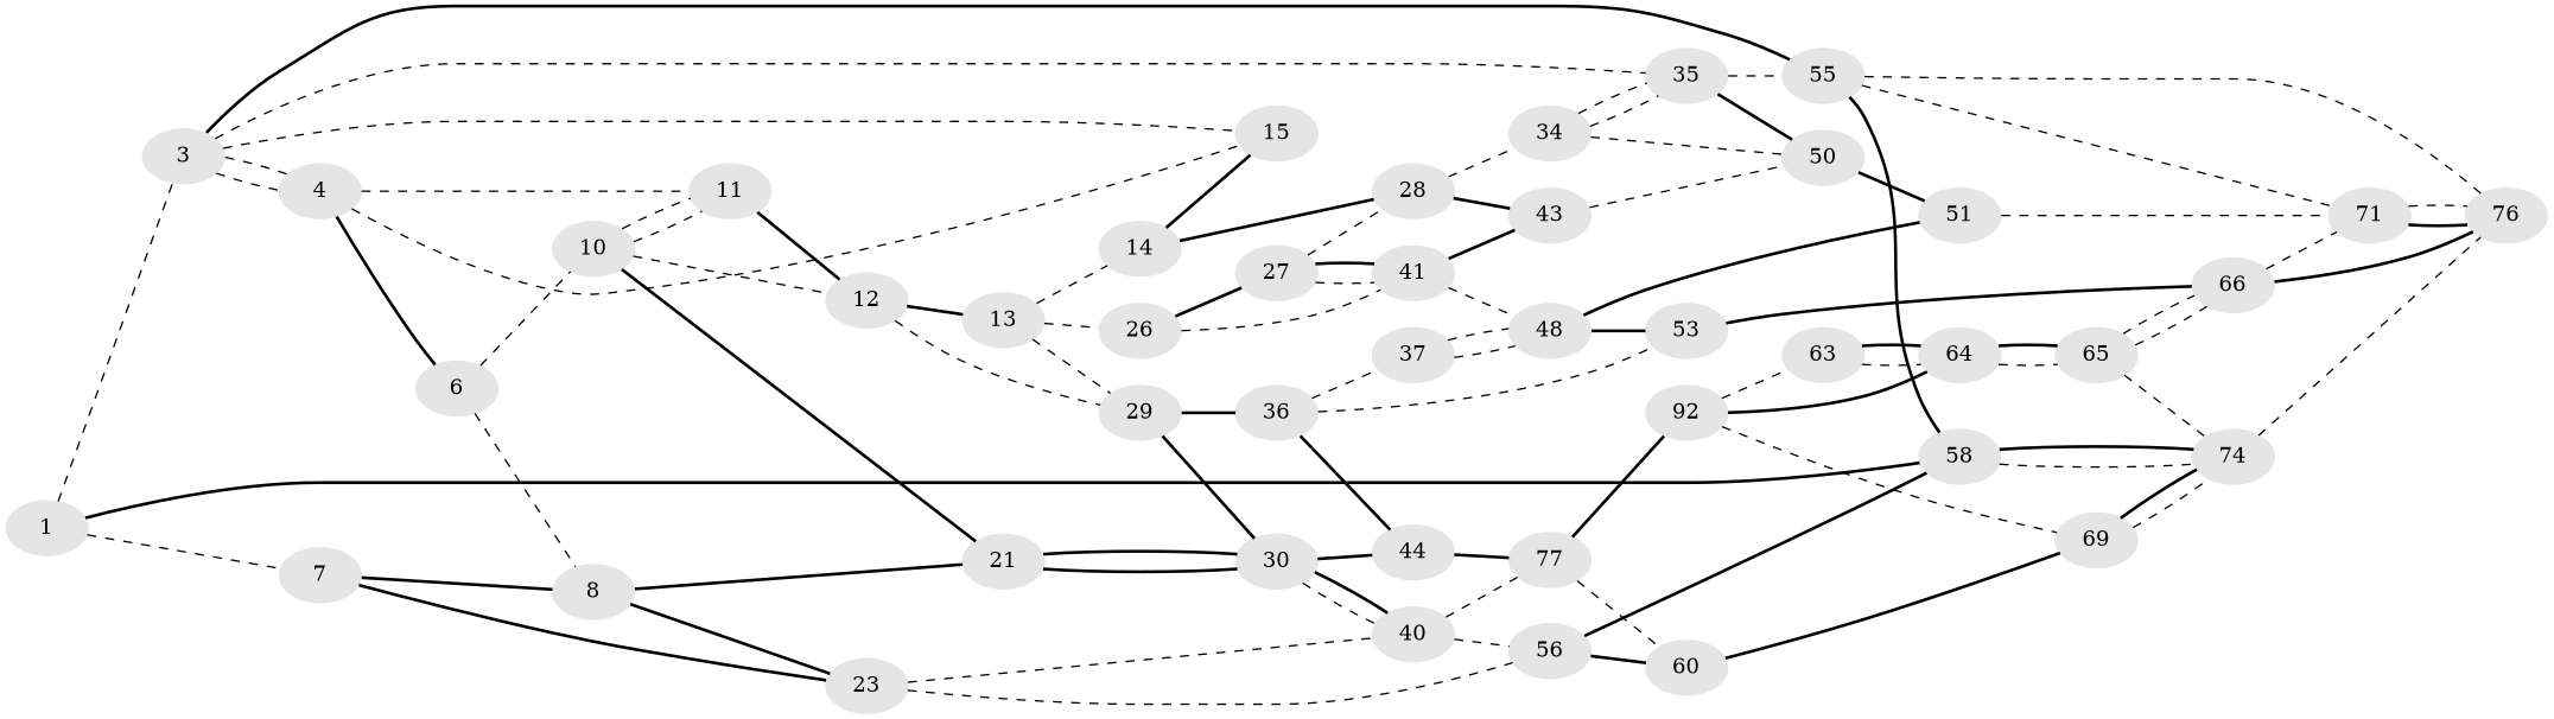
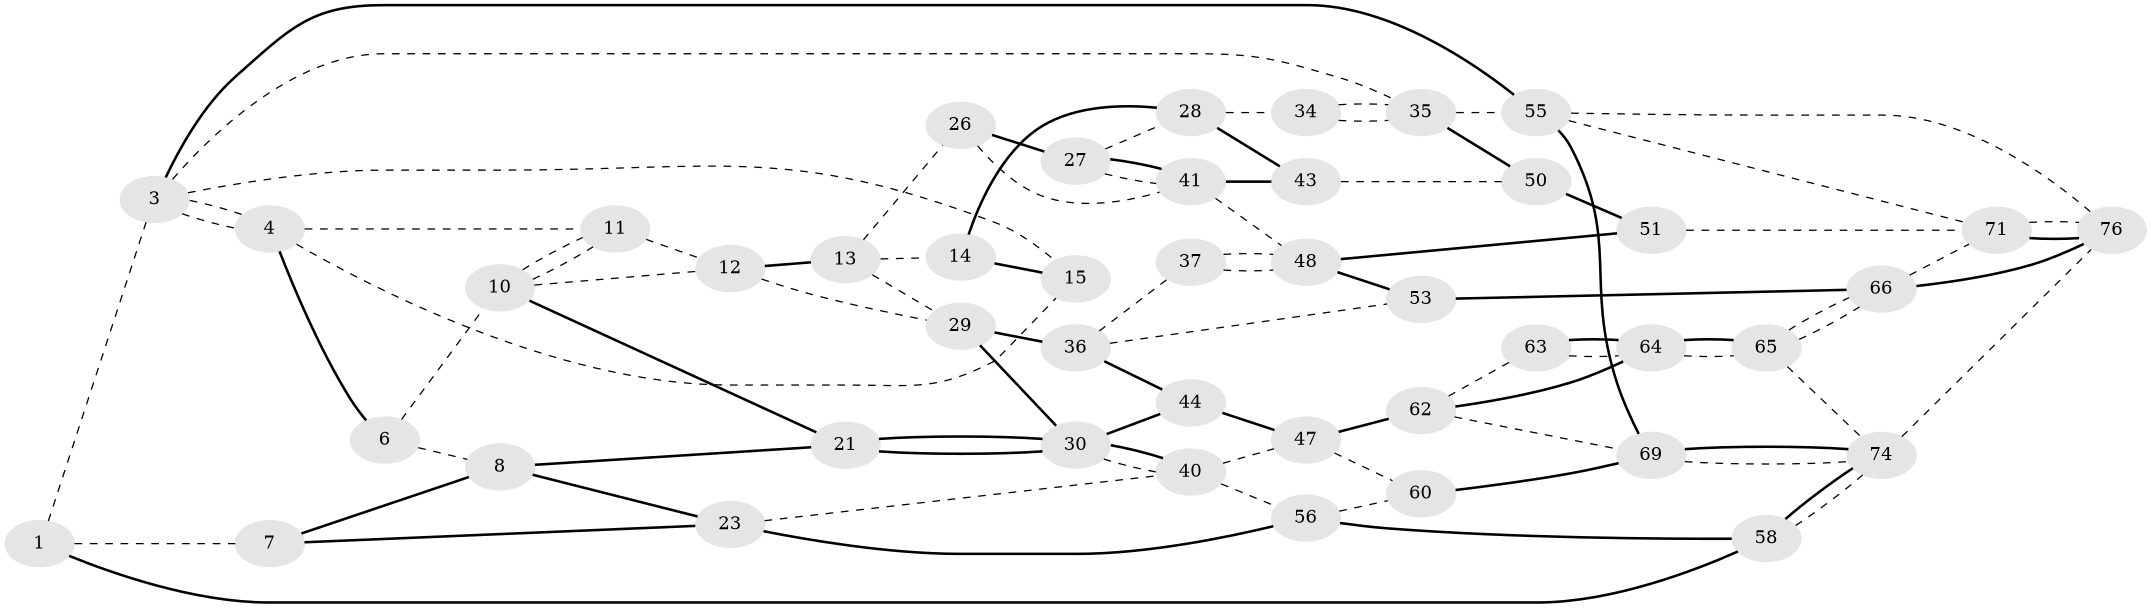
  graph {
    rankdir=LR
    node [color=gray90 style=filled]
    edge [style=dashed]
    1 [super="+2"]
    3 [super="+16"]
    7 [super="+18"]
    58 [super="+59"]
    4 [super="+5"]
    15 [super="+17"]
    35 [super="+54"]
    55 [super="+77"]
    8 [super="+21"]
    23 [super="+39"]
    74 [super="+75"]
    6 [super="+9"]
    11
    50 [super="+52"]
    71 [super="+72"]
    76 [super="+78"]
    10 [super="+20"]
    12 [super="+19"]
    n19 [label=21]
    40 [super="+46"]
    56 [super="+57"]
    30 [super="+31"]
    13 [super="+25"]
    29 [super="+32"]
    14 [super="+24"]
    26 [super="+38"]
    36 [super="+45"]
    28 [super="+33"]
    27
    41 [super="+42"]
    34
    43
    44
-   47 [super="+61" label=77]
+   47 [super="+61"]
    60 [super="+70"]
    48 [super="+49"]
    37
    53
    51
    66 [super="+67"]
-   62 [super="+68" label=92]
+   62 [super="+68"]
    69
    63
    64 [super="+73"]
    65
    1 -- 3
    1 -- 7 [weight=2]
    1 -- 58 [style=bold]
    3 -- 4
    3 -- 4
    3 -- 15
    3 -- 35
    3 -- 55 [style=bold]
    7 -- 8 [style=bold]
    7 -- 23 [style=bold]
    58 -- 74
    58 -- 74 [style=bold]
    4 -- 15
    4 -- 6 [style=bold]
    4 -- 11
    35 -- 55
    35 -- 50 [style=bold]
-   55 -- 58 [style=bold]
+   55 -- 69 [style=bold]
    55 -- 71
    55 -- 76
    8 -- 23 [style=bold]
    8 -- n19 [style=bold]
    23 -- 40
-   23 -- 56
+   23 -- 56 [style=bold]
    74 -- 76
    6 -- 8
    6 -- 10
-   11 -- 12 [style=bold]
+   11 -- 12
    50 -- 51 [style=bold]
    71 -- 76 [style=bold]
    71 -- 76
    10 -- 11
    10 -- 11
    10 -- 12
    10 -- n19 [style=bold]
    12 -- 13 [style=bold]
    12 -- 29
    n19 -- 30 [style=bold]
    n19 -- 30 [style=bold]
    40 -- 56
    40 -- 47
    56 -- 58 [style=bold]
-   56 -- 60 [style=bold]
+   56 -- 60
    30 -- 40
    30 -- 40 [style=bold]
    30 -- 44 [style=bold]
    13 -- 29
    13 -- 14
    13 -- 26
    29 -- 30 [style=bold]
    29 -- 36 [style=bold]
    14 -- 15 [style=bold weight=2]
    14 -- 28 [style=bold]
    26 -- 27 [style=bold]
    26 -- 41
    36 -- 44 [style=bold]
    36 -- 37
    36 -- 53
    28 -- 34
    28 -- 43 [style=bold]
    27 -- 28
    27 -- 41
    27 -- 41 [style=bold]
    41 -- 43 [style=bold]
    41 -- 48
    34 -- 35
    34 -- 35
-   34 -- 50
    43 -- 50
    44 -- 47 [style=bold]
    47 -- 60
    47 -- 62 [style=bold]
    60 -- 69 [style=bold]
    48 -- 53 [style=bold]
    48 -- 51 [style=bold]
    37 -- 48
    37 -- 48
    53 -- 66 [style=bold]
    51 -- 71
    66 -- 71
    66 -- 76 [style=bold]
    62 -- 69
    62 -- 63
    62 -- 64 [style=bold]
    69 -- 74
    69 -- 74 [style=bold]
    63 -- 64 [weight=2]
    63 -- 64 [style=bold]
    64 -- 65
    64 -- 65 [style=bold]
    65 -- 74
    65 -- 66
    65 -- 66
  }
